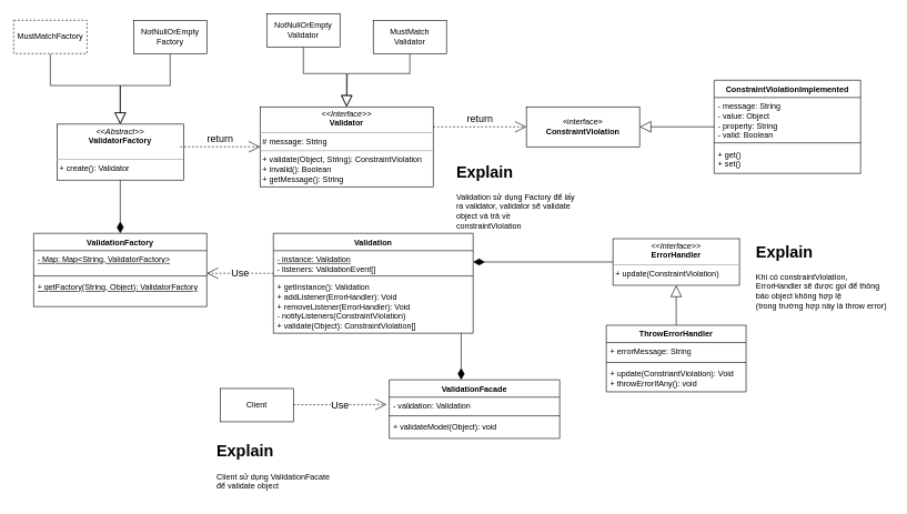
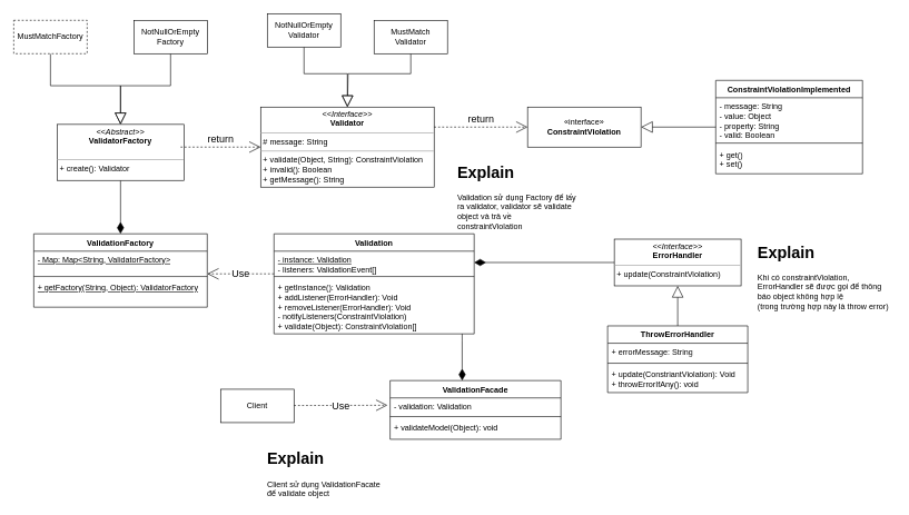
  <mxCell id="0" />
  <mxCell id="1" parent="0" />
  <mxCell id="2" style="edgeStyle=orthogonalEdgeStyle;rounded=0;orthogonalLoop=1;jettySize=auto;html=1;endArrow=none;endFill=0;startArrow=diamondThin;startFill=1;endSize=15;startSize=15;" edge="1" parent="1" source="3" target="11"><mxGeometry relative="1" as="geometry"><Array as="points"><mxPoint x="692" y="510" /><mxPoint x="692" y="510" /></Array></mxGeometry></mxCell>
  <mxCell id="3" value="ValidationFacade" style="swimlane;fontStyle=1;align=center;verticalAlign=top;childLayout=stackLayout;horizontal=1;startSize=26;horizontalStack=0;resizeParent=1;resizeParentMax=0;resizeLast=0;collapsible=1;marginBottom=0;whiteSpace=wrap;html=1;" vertex="1" parent="1"><mxGeometry x="584" y="570" width="256" height="88" as="geometry" /></mxCell>
  <mxCell id="4" value="- validation: Validation" style="text;strokeColor=none;fillColor=none;align=left;verticalAlign=top;spacingLeft=4;spacingRight=4;overflow=hidden;rotatable=0;points=[[0,0.5],[1,0.5]];portConstraint=eastwest;whiteSpace=wrap;html=1;" vertex="1" parent="3"><mxGeometry y="26" width="256" height="24" as="geometry" /></mxCell>
  <mxCell id="5" value="" style="line;strokeWidth=1;fillColor=none;align=left;verticalAlign=middle;spacingTop=-1;spacingLeft=3;spacingRight=3;rotatable=0;labelPosition=right;points=[];portConstraint=eastwest;strokeColor=inherit;" vertex="1" parent="3"><mxGeometry y="50" width="256" height="8" as="geometry" /></mxCell>
  <mxCell id="6" value="+ validateModel(Object): void" style="text;strokeColor=none;fillColor=none;align=left;verticalAlign=top;spacingLeft=4;spacingRight=4;overflow=hidden;rotatable=0;points=[[0,0.5],[1,0.5]];portConstraint=eastwest;whiteSpace=wrap;html=1;" vertex="1" parent="3"><mxGeometry y="58" width="256" height="30" as="geometry" /></mxCell>
  <mxCell id="7" value="Client" style="html=1;whiteSpace=wrap;" vertex="1" parent="1"><mxGeometry x="330" y="583" width="110" height="50" as="geometry" /></mxCell>
  <mxCell id="8" value="Validation" style="swimlane;fontStyle=1;align=center;verticalAlign=top;childLayout=stackLayout;horizontal=1;startSize=26;horizontalStack=0;resizeParent=1;resizeParentMax=0;resizeLast=0;collapsible=1;marginBottom=0;whiteSpace=wrap;html=1;" vertex="1" parent="1"><mxGeometry x="410" y="350" width="300" height="150" as="geometry" /></mxCell>
  <mxCell id="9" value="&lt;u&gt;- instance: Validation&lt;/u&gt;&lt;br&gt;- listeners: ValidationEvent[]" style="text;strokeColor=none;fillColor=none;align=left;verticalAlign=top;spacingLeft=4;spacingRight=4;overflow=hidden;rotatable=0;points=[[0,0.5],[1,0.5]];portConstraint=eastwest;whiteSpace=wrap;html=1;" vertex="1" parent="8"><mxGeometry y="26" width="300" height="34" as="geometry" /></mxCell>
  <mxCell id="10" value="" style="line;strokeWidth=1;fillColor=none;align=left;verticalAlign=middle;spacingTop=-1;spacingLeft=3;spacingRight=3;rotatable=0;labelPosition=right;points=[];portConstraint=eastwest;strokeColor=inherit;" vertex="1" parent="8"><mxGeometry y="60" width="300" height="8" as="geometry" /></mxCell>
  <mxCell id="11" value="+ getInstance(): Validation&lt;br&gt;+ addListener(ErrorHandler): Void&lt;br&gt;+ removeListener(ErrorHandler): Void&lt;br&gt;- notifyListeners(ConstraintViolation)&lt;br&gt;+ validate(Object): ConstraintViolation[]" style="text;strokeColor=none;fillColor=none;align=left;verticalAlign=top;spacingLeft=4;spacingRight=4;overflow=hidden;rotatable=0;points=[[0,0.5],[1,0.5]];portConstraint=eastwest;whiteSpace=wrap;html=1;" vertex="1" parent="8"><mxGeometry y="68" width="300" height="82" as="geometry" /></mxCell>
  <mxCell id="12" style="edgeStyle=orthogonalEdgeStyle;rounded=0;orthogonalLoop=1;jettySize=auto;html=1;endArrow=diamondThin;endFill=1;endSize=15;startSize=15;" edge="1" parent="1" source="13" target="9"><mxGeometry relative="1" as="geometry" /></mxCell>
  <mxCell id="13" value="&lt;p style=&quot;margin:0px;margin-top:4px;text-align:center;&quot;&gt;&lt;i&gt;&amp;lt;&amp;lt;Interface&amp;gt;&amp;gt;&lt;/i&gt;&lt;br&gt;&lt;b&gt;ErrorHandler&lt;/b&gt;&lt;/p&gt;&lt;hr size=&quot;1&quot;&gt;&lt;p style=&quot;margin:0px;margin-left:4px;&quot;&gt;&lt;/p&gt;&lt;p style=&quot;margin:0px;margin-left:4px;&quot;&gt;+ update(ConstraintViolation)&lt;/p&gt;" style="verticalAlign=top;align=left;overflow=fill;fontSize=12;fontFamily=Helvetica;html=1;whiteSpace=wrap;" vertex="1" parent="1"><mxGeometry x="920" y="358" width="190" height="70" as="geometry" /></mxCell>
  <mxCell id="14" value="" style="edgeStyle=orthogonalEdgeStyle;rounded=0;orthogonalLoop=1;jettySize=auto;html=1;endArrow=block;endFill=0;strokeWidth=1;endSize=15;" edge="1" parent="1" source="15" target="13"><mxGeometry relative="1" as="geometry" /></mxCell>
  <mxCell id="15" value="ThrowErrorHandler" style="swimlane;fontStyle=1;align=center;verticalAlign=top;childLayout=stackLayout;horizontal=1;startSize=26;horizontalStack=0;resizeParent=1;resizeParentMax=0;resizeLast=0;collapsible=1;marginBottom=0;whiteSpace=wrap;html=1;" vertex="1" parent="1"><mxGeometry x="910" y="488" width="210" height="100" as="geometry" /></mxCell>
  <mxCell id="16" value="+ errorMessage: String" style="text;strokeColor=none;fillColor=none;align=left;verticalAlign=top;spacingLeft=4;spacingRight=4;overflow=hidden;rotatable=0;points=[[0,0.5],[1,0.5]];portConstraint=eastwest;whiteSpace=wrap;html=1;" vertex="1" parent="15"><mxGeometry y="26" width="210" height="26" as="geometry" /></mxCell>
  <mxCell id="17" value="" style="line;strokeWidth=1;fillColor=none;align=left;verticalAlign=middle;spacingTop=-1;spacingLeft=3;spacingRight=3;rotatable=0;labelPosition=right;points=[];portConstraint=eastwest;strokeColor=inherit;" vertex="1" parent="15"><mxGeometry y="52" width="210" height="8" as="geometry" /></mxCell>
  <mxCell id="18" value="+ update(ConstriantViolation): Void&lt;br&gt;+ throwErrorIfAny(): void" style="text;strokeColor=none;fillColor=none;align=left;verticalAlign=top;spacingLeft=4;spacingRight=4;overflow=hidden;rotatable=0;points=[[0,0.5],[1,0.5]];portConstraint=eastwest;whiteSpace=wrap;html=1;" vertex="1" parent="15"><mxGeometry y="60" width="210" height="40" as="geometry" /></mxCell>
  <mxCell id="19" value="«interface»&lt;br&gt;&lt;b&gt;ConstraintViolation&lt;/b&gt;" style="html=1;whiteSpace=wrap;" vertex="1" parent="1"><mxGeometry x="790" y="160" width="170" height="60" as="geometry" /></mxCell>
  <mxCell id="20" style="edgeStyle=orthogonalEdgeStyle;rounded=0;orthogonalLoop=1;jettySize=auto;html=1;entryX=1;entryY=0.5;entryDx=0;entryDy=0;endArrow=block;endFill=0;endSize=15;" edge="1" parent="1" source="21" target="19"><mxGeometry relative="1" as="geometry" /></mxCell>
  <mxCell id="21" value="ConstraintViolationImplemented" style="swimlane;fontStyle=1;align=center;verticalAlign=top;childLayout=stackLayout;horizontal=1;startSize=26;horizontalStack=0;resizeParent=1;resizeParentMax=0;resizeLast=0;collapsible=1;marginBottom=0;whiteSpace=wrap;html=1;" vertex="1" parent="1"><mxGeometry x="1072" y="120" width="220" height="140" as="geometry" /></mxCell>
  <mxCell id="22" value="- message: String&lt;br&gt;- value: Object&lt;br&gt;- property: String&lt;br&gt;- valid: Boolean" style="text;strokeColor=none;fillColor=none;align=left;verticalAlign=top;spacingLeft=4;spacingRight=4;overflow=hidden;rotatable=0;points=[[0,0.5],[1,0.5]];portConstraint=eastwest;whiteSpace=wrap;html=1;" vertex="1" parent="21"><mxGeometry y="26" width="220" height="64" as="geometry" /></mxCell>
  <mxCell id="23" value="" style="line;strokeWidth=1;fillColor=none;align=left;verticalAlign=middle;spacingTop=-1;spacingLeft=3;spacingRight=3;rotatable=0;labelPosition=right;points=[];portConstraint=eastwest;strokeColor=inherit;" vertex="1" parent="21"><mxGeometry y="90" width="220" height="8" as="geometry" /></mxCell>
  <mxCell id="24" value="+ get()&lt;br&gt;+ set()" style="text;strokeColor=none;fillColor=none;align=left;verticalAlign=top;spacingLeft=4;spacingRight=4;overflow=hidden;rotatable=0;points=[[0,0.5],[1,0.5]];portConstraint=eastwest;whiteSpace=wrap;html=1;" vertex="1" parent="21"><mxGeometry y="98" width="220" height="42" as="geometry" /></mxCell>
  <mxCell id="25" value="ValidationFactory" style="swimlane;fontStyle=1;align=center;verticalAlign=top;childLayout=stackLayout;horizontal=1;startSize=26;horizontalStack=0;resizeParent=1;resizeParentMax=0;resizeLast=0;collapsible=1;marginBottom=0;whiteSpace=wrap;html=1;" vertex="1" parent="1"><mxGeometry x="50" y="350" width="260" height="110" as="geometry" /></mxCell>
  <mxCell id="26" value="&lt;u&gt;- Map: Map&amp;lt;String, ValidatorFactory&amp;gt;&lt;/u&gt;" style="text;strokeColor=none;fillColor=none;align=left;verticalAlign=top;spacingLeft=4;spacingRight=4;overflow=hidden;rotatable=0;points=[[0,0.5],[1,0.5]];portConstraint=eastwest;whiteSpace=wrap;html=1;" vertex="1" parent="25"><mxGeometry y="26" width="260" height="34" as="geometry" /></mxCell>
  <mxCell id="27" value="" style="line;strokeWidth=1;fillColor=none;align=left;verticalAlign=middle;spacingTop=-1;spacingLeft=3;spacingRight=3;rotatable=0;labelPosition=right;points=[];portConstraint=eastwest;strokeColor=inherit;" vertex="1" parent="25"><mxGeometry y="60" width="260" height="8" as="geometry" /></mxCell>
  <mxCell id="28" value="&lt;u&gt;+ getFactory(String, Object): ValidatorFactory&lt;/u&gt;" style="text;strokeColor=none;fillColor=none;align=left;verticalAlign=top;spacingLeft=4;spacingRight=4;overflow=hidden;rotatable=0;points=[[0,0.5],[1,0.5]];portConstraint=eastwest;whiteSpace=wrap;html=1;" vertex="1" parent="25"><mxGeometry y="68" width="260" height="42" as="geometry" /></mxCell>
  <mxCell id="29" style="edgeStyle=orthogonalEdgeStyle;rounded=0;orthogonalLoop=1;jettySize=auto;html=1;entryX=0.5;entryY=0;entryDx=0;entryDy=0;endArrow=diamondThin;endFill=1;endSize=15;" edge="1" parent="1" source="30" target="25"><mxGeometry relative="1" as="geometry" /></mxCell>
  <mxCell id="30" value="&lt;p style=&quot;margin:0px;margin-top:4px;text-align:center;&quot;&gt;&lt;i&gt;&amp;lt;&amp;lt;Abstract&amp;gt;&amp;gt;&lt;/i&gt;&lt;br&gt;&lt;b&gt;ValidatorFactory&lt;/b&gt;&lt;/p&gt;&lt;p style=&quot;margin:0px;margin-left:4px;&quot;&gt;&lt;br&gt;&lt;/p&gt;&lt;hr size=&quot;1&quot;&gt;&lt;p style=&quot;margin:0px;margin-left:4px;&quot;&gt;+ create(): Validator&lt;/p&gt;" style="verticalAlign=top;align=left;overflow=fill;fontSize=12;fontFamily=Helvetica;html=1;whiteSpace=wrap;" vertex="1" parent="1"><mxGeometry x="85" y="186" width="190" height="84" as="geometry" /></mxCell>
  <mxCell id="31" value="&lt;p style=&quot;margin:0px;margin-top:4px;text-align:center;&quot;&gt;&lt;i&gt;&amp;lt;&amp;lt;Interface&amp;gt;&amp;gt;&lt;/i&gt;&lt;br&gt;&lt;b&gt;Validator&lt;/b&gt;&lt;/p&gt;&lt;hr size=&quot;1&quot;&gt;&lt;p style=&quot;margin:0px;margin-left:4px;&quot;&gt;# message: String&lt;br&gt;&lt;/p&gt;&lt;hr size=&quot;1&quot;&gt;&lt;p style=&quot;margin:0px;margin-left:4px;&quot;&gt;+ validate(Object, String): ConstraintViolation&lt;br&gt;+ invalid(): Boolean&lt;/p&gt;&lt;p style=&quot;margin:0px;margin-left:4px;&quot;&gt;+ getMessage(): String&lt;/p&gt;" style="verticalAlign=top;align=left;overflow=fill;fontSize=12;fontFamily=Helvetica;html=1;whiteSpace=wrap;" vertex="1" parent="1"><mxGeometry x="390" y="160" width="260" height="120" as="geometry" /></mxCell>
  <mxCell id="32" style="edgeStyle=orthogonalEdgeStyle;rounded=0;orthogonalLoop=1;jettySize=auto;html=1;endArrow=block;endFill=0;endSize=15;" edge="1" parent="1" source="33" target="31"><mxGeometry relative="1" as="geometry" /></mxCell>
  <mxCell id="33" value="NotNullOrEmpty&lt;br&gt;Validator" style="html=1;whiteSpace=wrap;" vertex="1" parent="1"><mxGeometry x="400" y="20" width="110" height="50" as="geometry" /></mxCell>
  <mxCell id="34" style="edgeStyle=orthogonalEdgeStyle;rounded=0;orthogonalLoop=1;jettySize=auto;html=1;endArrow=block;endFill=0;endSize=15;" edge="1" parent="1" source="35"><mxGeometry relative="1" as="geometry"><mxPoint x="520" y="160" as="targetPoint" /><Array as="points"><mxPoint x="615" y="110" /><mxPoint x="521" y="110" /><mxPoint x="521" y="160" /></Array></mxGeometry></mxCell>
  <mxCell id="35" value="MustMatch&lt;br&gt;Validator" style="html=1;whiteSpace=wrap;" vertex="1" parent="1"><mxGeometry x="560" y="30" width="110" height="50" as="geometry" /></mxCell>
  <mxCell id="36" style="edgeStyle=orthogonalEdgeStyle;rounded=0;orthogonalLoop=1;jettySize=auto;html=1;entryX=0.5;entryY=0;entryDx=0;entryDy=0;endArrow=block;endFill=0;endSize=15;" edge="1" parent="1" source="37" target="30"><mxGeometry relative="1" as="geometry" /></mxCell>
  <mxCell id="37" value="MustMatchFactory" style="html=1;whiteSpace=wrap;dashed=1;" vertex="1" parent="1"><mxGeometry x="20" y="30" width="110" height="50" as="geometry" /></mxCell>
  <mxCell id="38" style="edgeStyle=orthogonalEdgeStyle;rounded=0;orthogonalLoop=1;jettySize=auto;html=1;entryX=0.5;entryY=0;entryDx=0;entryDy=0;endArrow=block;endFill=0;endSize=15;" edge="1" parent="1" source="39" target="30"><mxGeometry relative="1" as="geometry" /></mxCell>
  <mxCell id="39" value="NotNullOrEmpty&lt;br&gt;Factory" style="html=1;whiteSpace=wrap;" vertex="1" parent="1"><mxGeometry x="200" y="30" width="110" height="50" as="geometry" /></mxCell>
  <mxCell id="40" value="&lt;font style=&quot;font-size: 15px;&quot;&gt;return&lt;/font&gt;" style="html=1;verticalAlign=bottom;endArrow=open;dashed=1;endSize=15;curved=0;rounded=0;entryX=0;entryY=0.5;entryDx=0;entryDy=0;" edge="1" parent="1" target="31"><mxGeometry relative="1" as="geometry"><mxPoint x="270" y="220" as="sourcePoint" /><mxPoint x="340" y="227" as="targetPoint" /></mxGeometry></mxCell>
  <mxCell id="41" value="&lt;font style=&quot;font-size: 15px;&quot;&gt;return&lt;/font&gt;" style="html=1;verticalAlign=bottom;endArrow=open;dashed=1;endSize=15;curved=0;rounded=0;entryX=0;entryY=0.5;entryDx=0;entryDy=0;exitX=1;exitY=0.25;exitDx=0;exitDy=0;" edge="1" parent="1" source="31" target="19"><mxGeometry relative="1" as="geometry"><mxPoint x="670" y="200" as="sourcePoint" /><mxPoint x="750" y="200" as="targetPoint" /></mxGeometry></mxCell>
  <mxCell id="42" value="&lt;font style=&quot;font-size: 15px;&quot;&gt;Use&lt;/font&gt;" style="endArrow=open;endSize=15;dashed=1;html=1;rounded=0;" edge="1" parent="1"><mxGeometry width="160" relative="1" as="geometry"><mxPoint x="410" y="410" as="sourcePoint" /><mxPoint x="310" y="410" as="targetPoint" /></mxGeometry></mxCell>
  <mxCell id="43" value="&lt;font style=&quot;font-size: 15px;&quot;&gt;Use&lt;/font&gt;" style="endArrow=open;endSize=15;dashed=1;html=1;rounded=0;" edge="1" parent="1"><mxGeometry width="160" relative="1" as="geometry"><mxPoint x="440" y="607.38" as="sourcePoint" /><mxPoint x="580" y="607" as="targetPoint" /></mxGeometry></mxCell>
- <mxCell id="44" value="&lt;h1&gt;Explain&lt;/h1&gt;&lt;div&gt;Client sử dụng ValidationFacate&lt;/div&gt;&lt;div&gt;để validate object&lt;/div&gt;" style="text;html=1;strokeColor=none;fillColor=none;spacing=5;spacingTop=-20;whiteSpace=wrap;overflow=hidden;rounded=0;" vertex="1" parent="1"><mxGeometry x="320" y="658" width="190" height="92" as="geometry" /></mxCell>
+ <mxCell id="44" value="&lt;h1&gt;Explain&lt;/h1&gt;&lt;div&gt;Client sử dụng ValidationFacate&lt;/div&gt;&lt;div&gt;để validate object&lt;/div&gt;" style="text;html=1;strokeColor=none;fillColor=none;spacing=5;spacingTop=-20;whiteSpace=wrap;overflow=hidden;rounded=0;" vertex="1" parent="1"><mxGeometry x="395" y="668" width="190" height="92" as="geometry" /></mxCell>
  <mxCell id="45" value="&lt;h1&gt;Explain&lt;/h1&gt;&lt;div&gt;Validation sử dụng Factory để lấy ra validator, validator sẽ validate object và trả về constraintViolation&lt;/div&gt;" style="text;html=1;strokeColor=none;fillColor=none;spacing=5;spacingTop=-20;whiteSpace=wrap;overflow=hidden;rounded=0;" vertex="1" parent="1"><mxGeometry x="680" y="238" width="190" height="120" as="geometry" /></mxCell>
  <mxCell id="46" value="&lt;h1&gt;Explain&lt;/h1&gt;&lt;div&gt;Khi có constraintViolation, ErrorHandler sẽ được gọi để thông báo object không hợp lệ&lt;/div&gt;&lt;div&gt;(trong trường hợp này là throw error)&amp;nbsp;&lt;/div&gt;" style="text;html=1;strokeColor=none;fillColor=none;spacing=5;spacingTop=-20;whiteSpace=wrap;overflow=hidden;rounded=0;" vertex="1" parent="1"><mxGeometry x="1130" y="358" width="210" height="120" as="geometry" /></mxCell>
